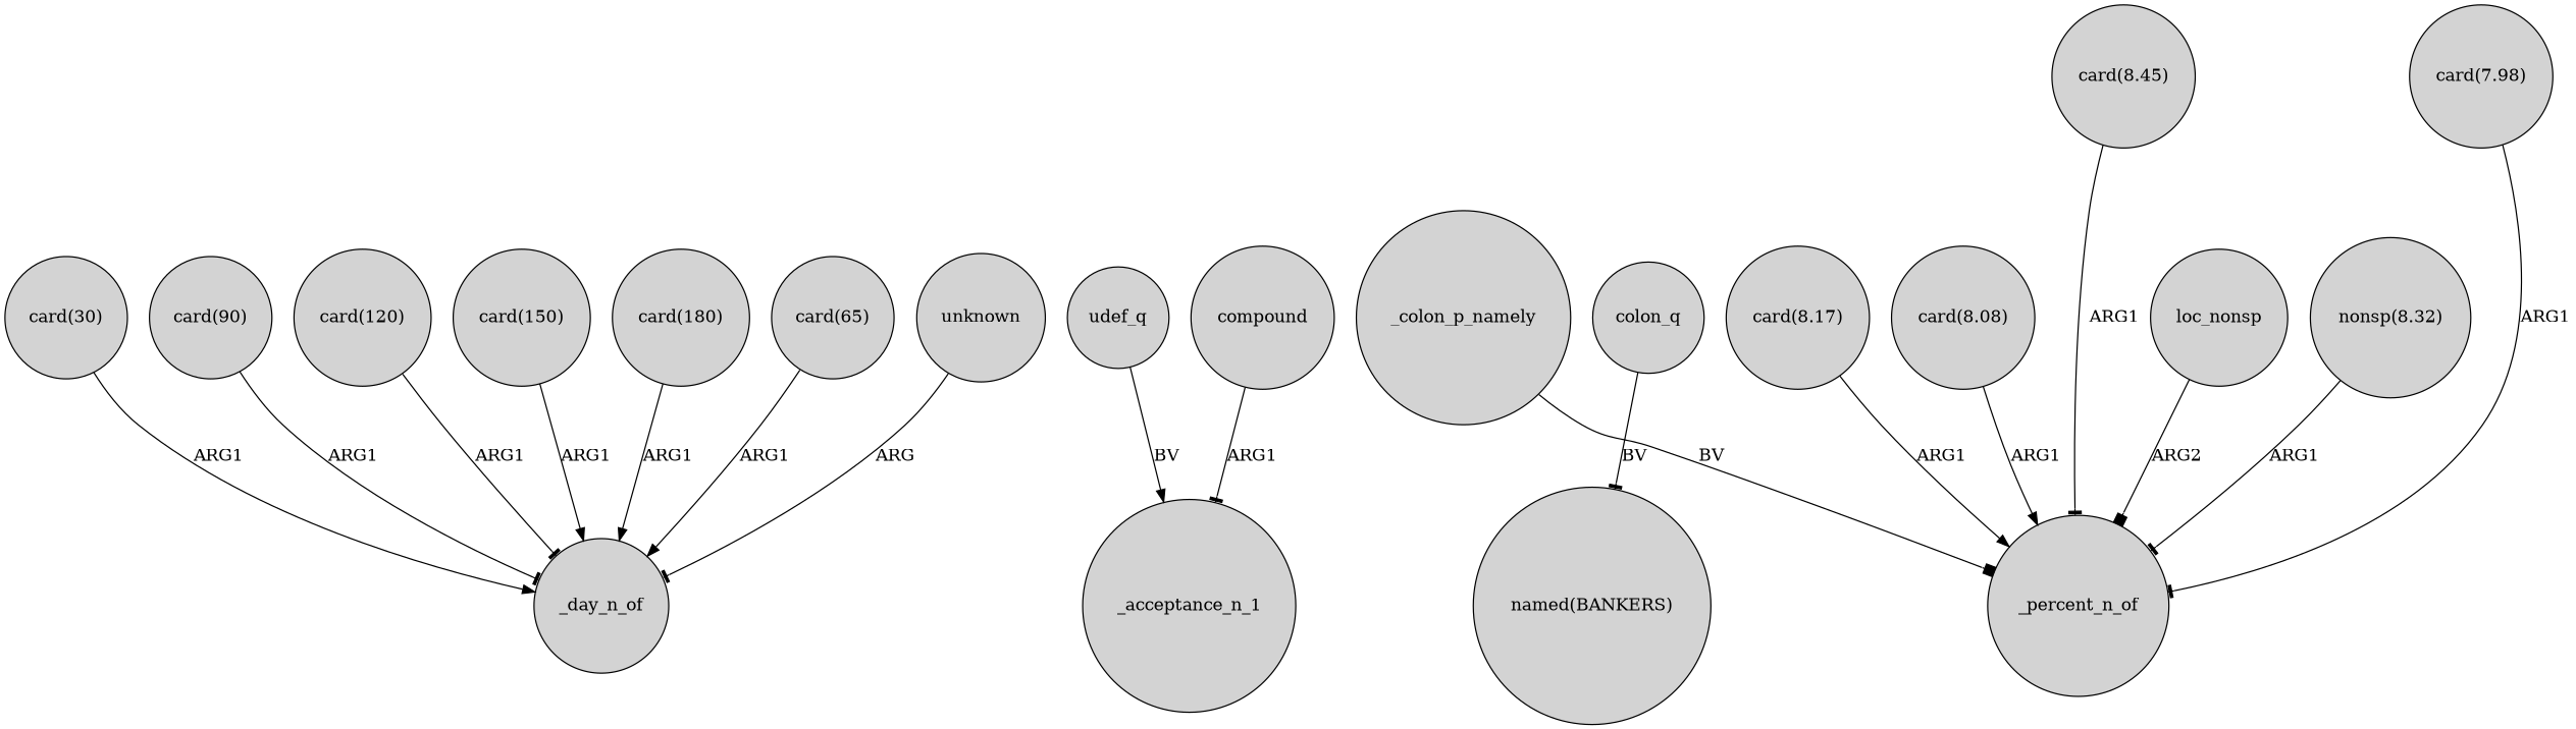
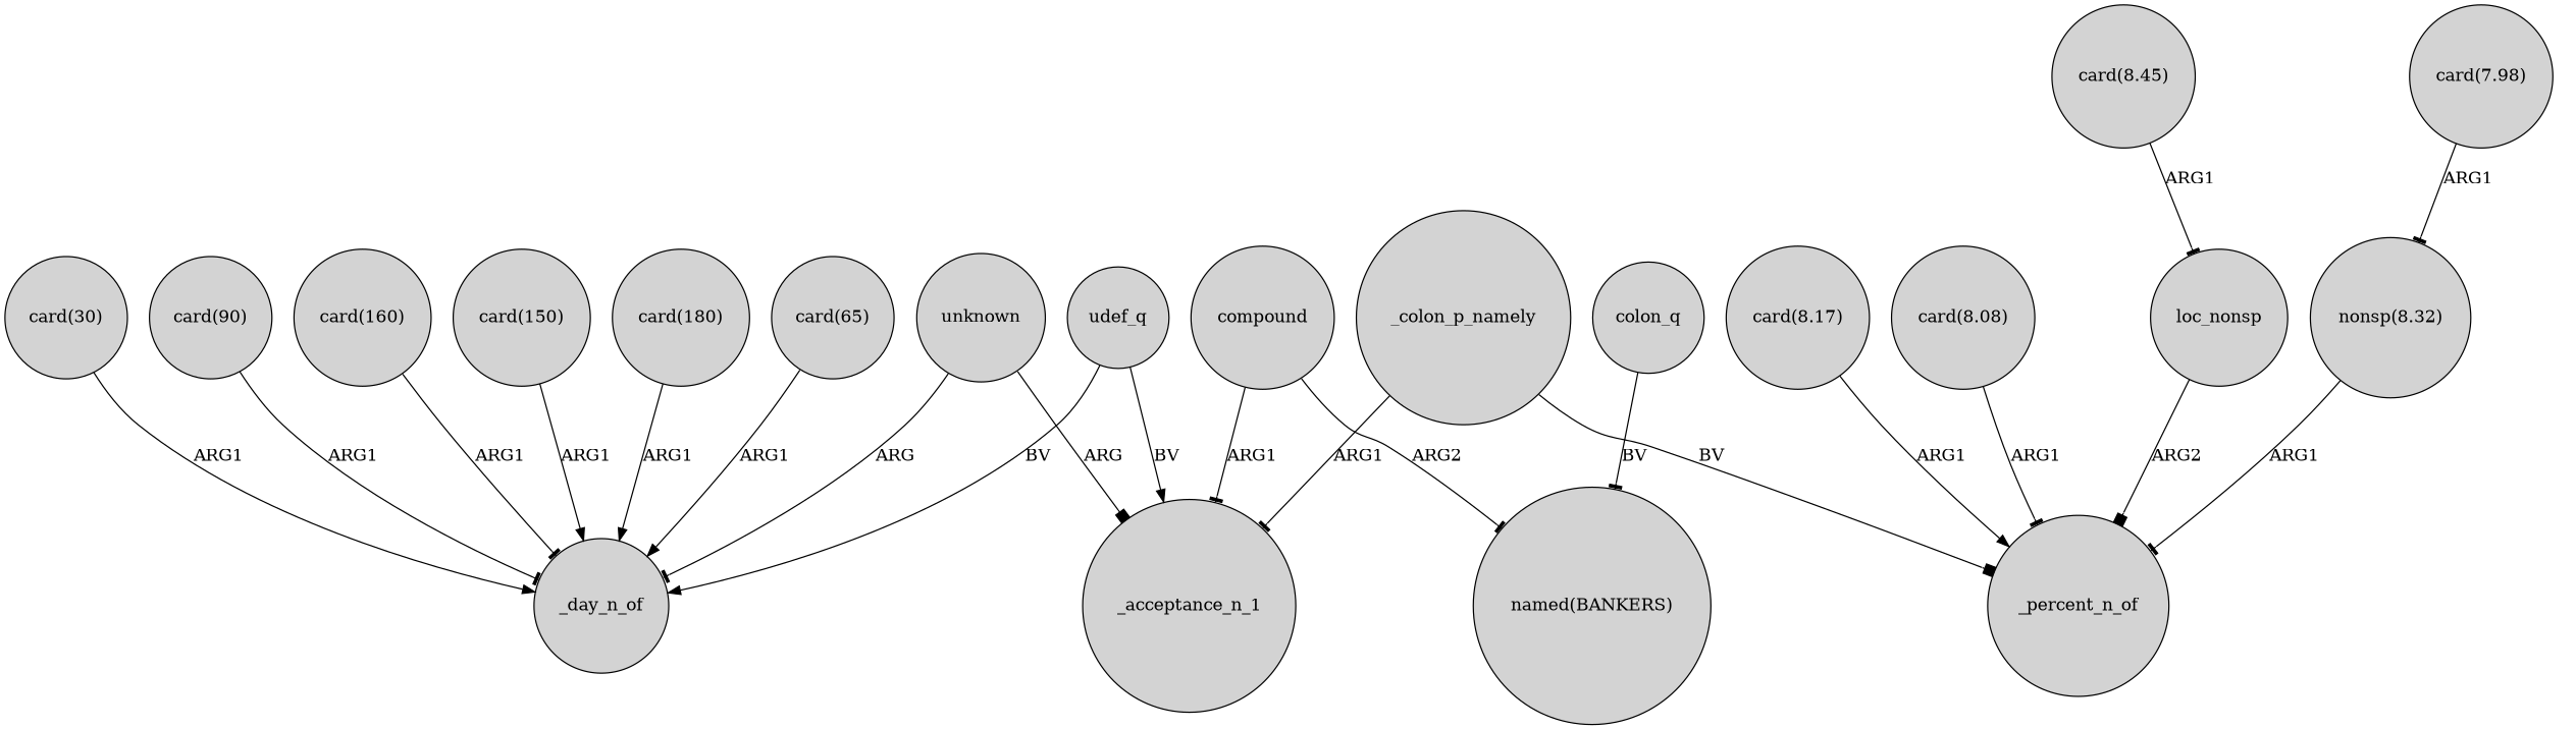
  digraph {
    node [shape=circle style=filled]
    edge [arrowhead=tee]
    "card(180)"
    _day_n_of
    "card(8.17)"
    _percent_n_of
    unknown
    _acceptance_n_1
    compound
    "named(BANKERS)"
    n9 [label=colon_q]
    n10 [label="card(65)"]
    udef_q
    _colon_p_namely
    "card(8.08)"
-   "card(120)"
+   "card(120)" [label="card(160)"]
    loc_nonsp
    "card(90)"
    "card(150)"
    "card(30)"
    n19 [label="nonsp(8.32)"]
    "card(8.45)"
    "card(7.98)"
    "card(180)" -> _day_n_of [arrowhead=normal label=ARG1]
    "card(8.17)" -> _percent_n_of [arrowhead=normal label=ARG1]
    unknown -> _day_n_of [label=ARG]
+   unknown -> _acceptance_n_1 [arrowhead=box label=ARG]
    compound -> _acceptance_n_1 [label=ARG1]
+   compound -> "named(BANKERS)" [label=ARG2]
    n9 -> "named(BANKERS)" [label=BV]
    n10 -> _day_n_of [arrowhead=normal label=ARG1]
+   udef_q -> _day_n_of [arrowhead=normal label=BV]
    udef_q -> _acceptance_n_1 [arrowhead=normal label=BV]
    _colon_p_namely -> _percent_n_of [arrowhead=box label=BV]
-   "card(8.08)" -> _percent_n_of [arrowhead=normal label=ARG1]
+   _colon_p_namely -> _acceptance_n_1 [label=ARG1]
+   "card(8.08)" -> _percent_n_of [label=ARG1]
    "card(120)" -> _day_n_of [label=ARG1]
    loc_nonsp -> _percent_n_of [arrowhead=box label=ARG2]
    "card(90)" -> _day_n_of [label=ARG1]
    "card(150)" -> _day_n_of [arrowhead=normal label=ARG1]
    "card(30)" -> _day_n_of [arrowhead=normal label=ARG1]
    n19 -> _percent_n_of [label=ARG1]
-   "card(8.45)" -> _percent_n_of [label=ARG1]
-   "card(7.98)" -> _percent_n_of [label=ARG1]
+   "card(8.45)" -> loc_nonsp [label=ARG1]
+   "card(7.98)" -> n19 [label=ARG1]
  }
